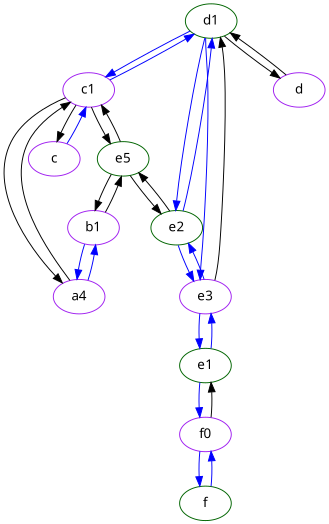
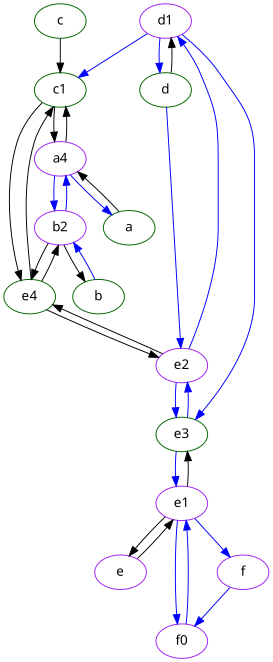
  digraph {
    fontname="Noto Sans"
    node [color=darkgreen fontname="Noto Sans"]
    edge [color=blue fontname="Noto Sans"]
-   d1
-   c1 [color=purple]
-   e3 [color=purple]
-   e2
-   d [color=purple]
-   c [color=purple]
+   d1 [color=purple]
+   c1
+   e3
+   e2 [color=purple]
+   d
+   c
    n7 [color=purple label=a4]
-   e4 [label=e5]
-   e1
-   b1 [color=purple]
+   e4
+   e1 [color=purple]
+   b1 [color=purple label=b2]
+   b
+   a
+   e [color=purple]
    n14 [color=purple label=f0]
-   f
+   f [color=purple]
    d1 -> c1
    d1 -> e3
-   d1 -> e2
-   d1 -> d [color=black]
-   c1 -> d1
-   c1 -> c [color=black]
+   d -> e2
+   d1 -> d
    c1 -> n7 [color=black]
    c1 -> e4 [color=black]
-   e3 -> d1 [color=black]
    e3 -> e2
    e3 -> e1
    e2 -> d1
    e2 -> e3
    e2 -> e4 [color=black]
    d -> d1 [color=black]
-   c -> c1
+   c -> c1 [color=black]
    n7 -> c1 [color=black]
    n7 -> b1
+   n7 -> a
    e4 -> c1 [color=black]
    e4 -> e2 [color=black]
    e4 -> b1 [color=black]
-   e1 -> e3
+   e1 -> e3 [color=black]
+   e1 -> e [color=black]
    e1 -> n14
    b1 -> n7
    b1 -> e4 [color=black]
-   n14 -> e1 [color=black]
-   n14 -> f
+   b1 -> b [color=black]
+   b -> b1
+   a -> n7 [color=black]
+   e -> e1 [color=black]
+   n14 -> e1
+   e1 -> f
    f -> n14
  }
